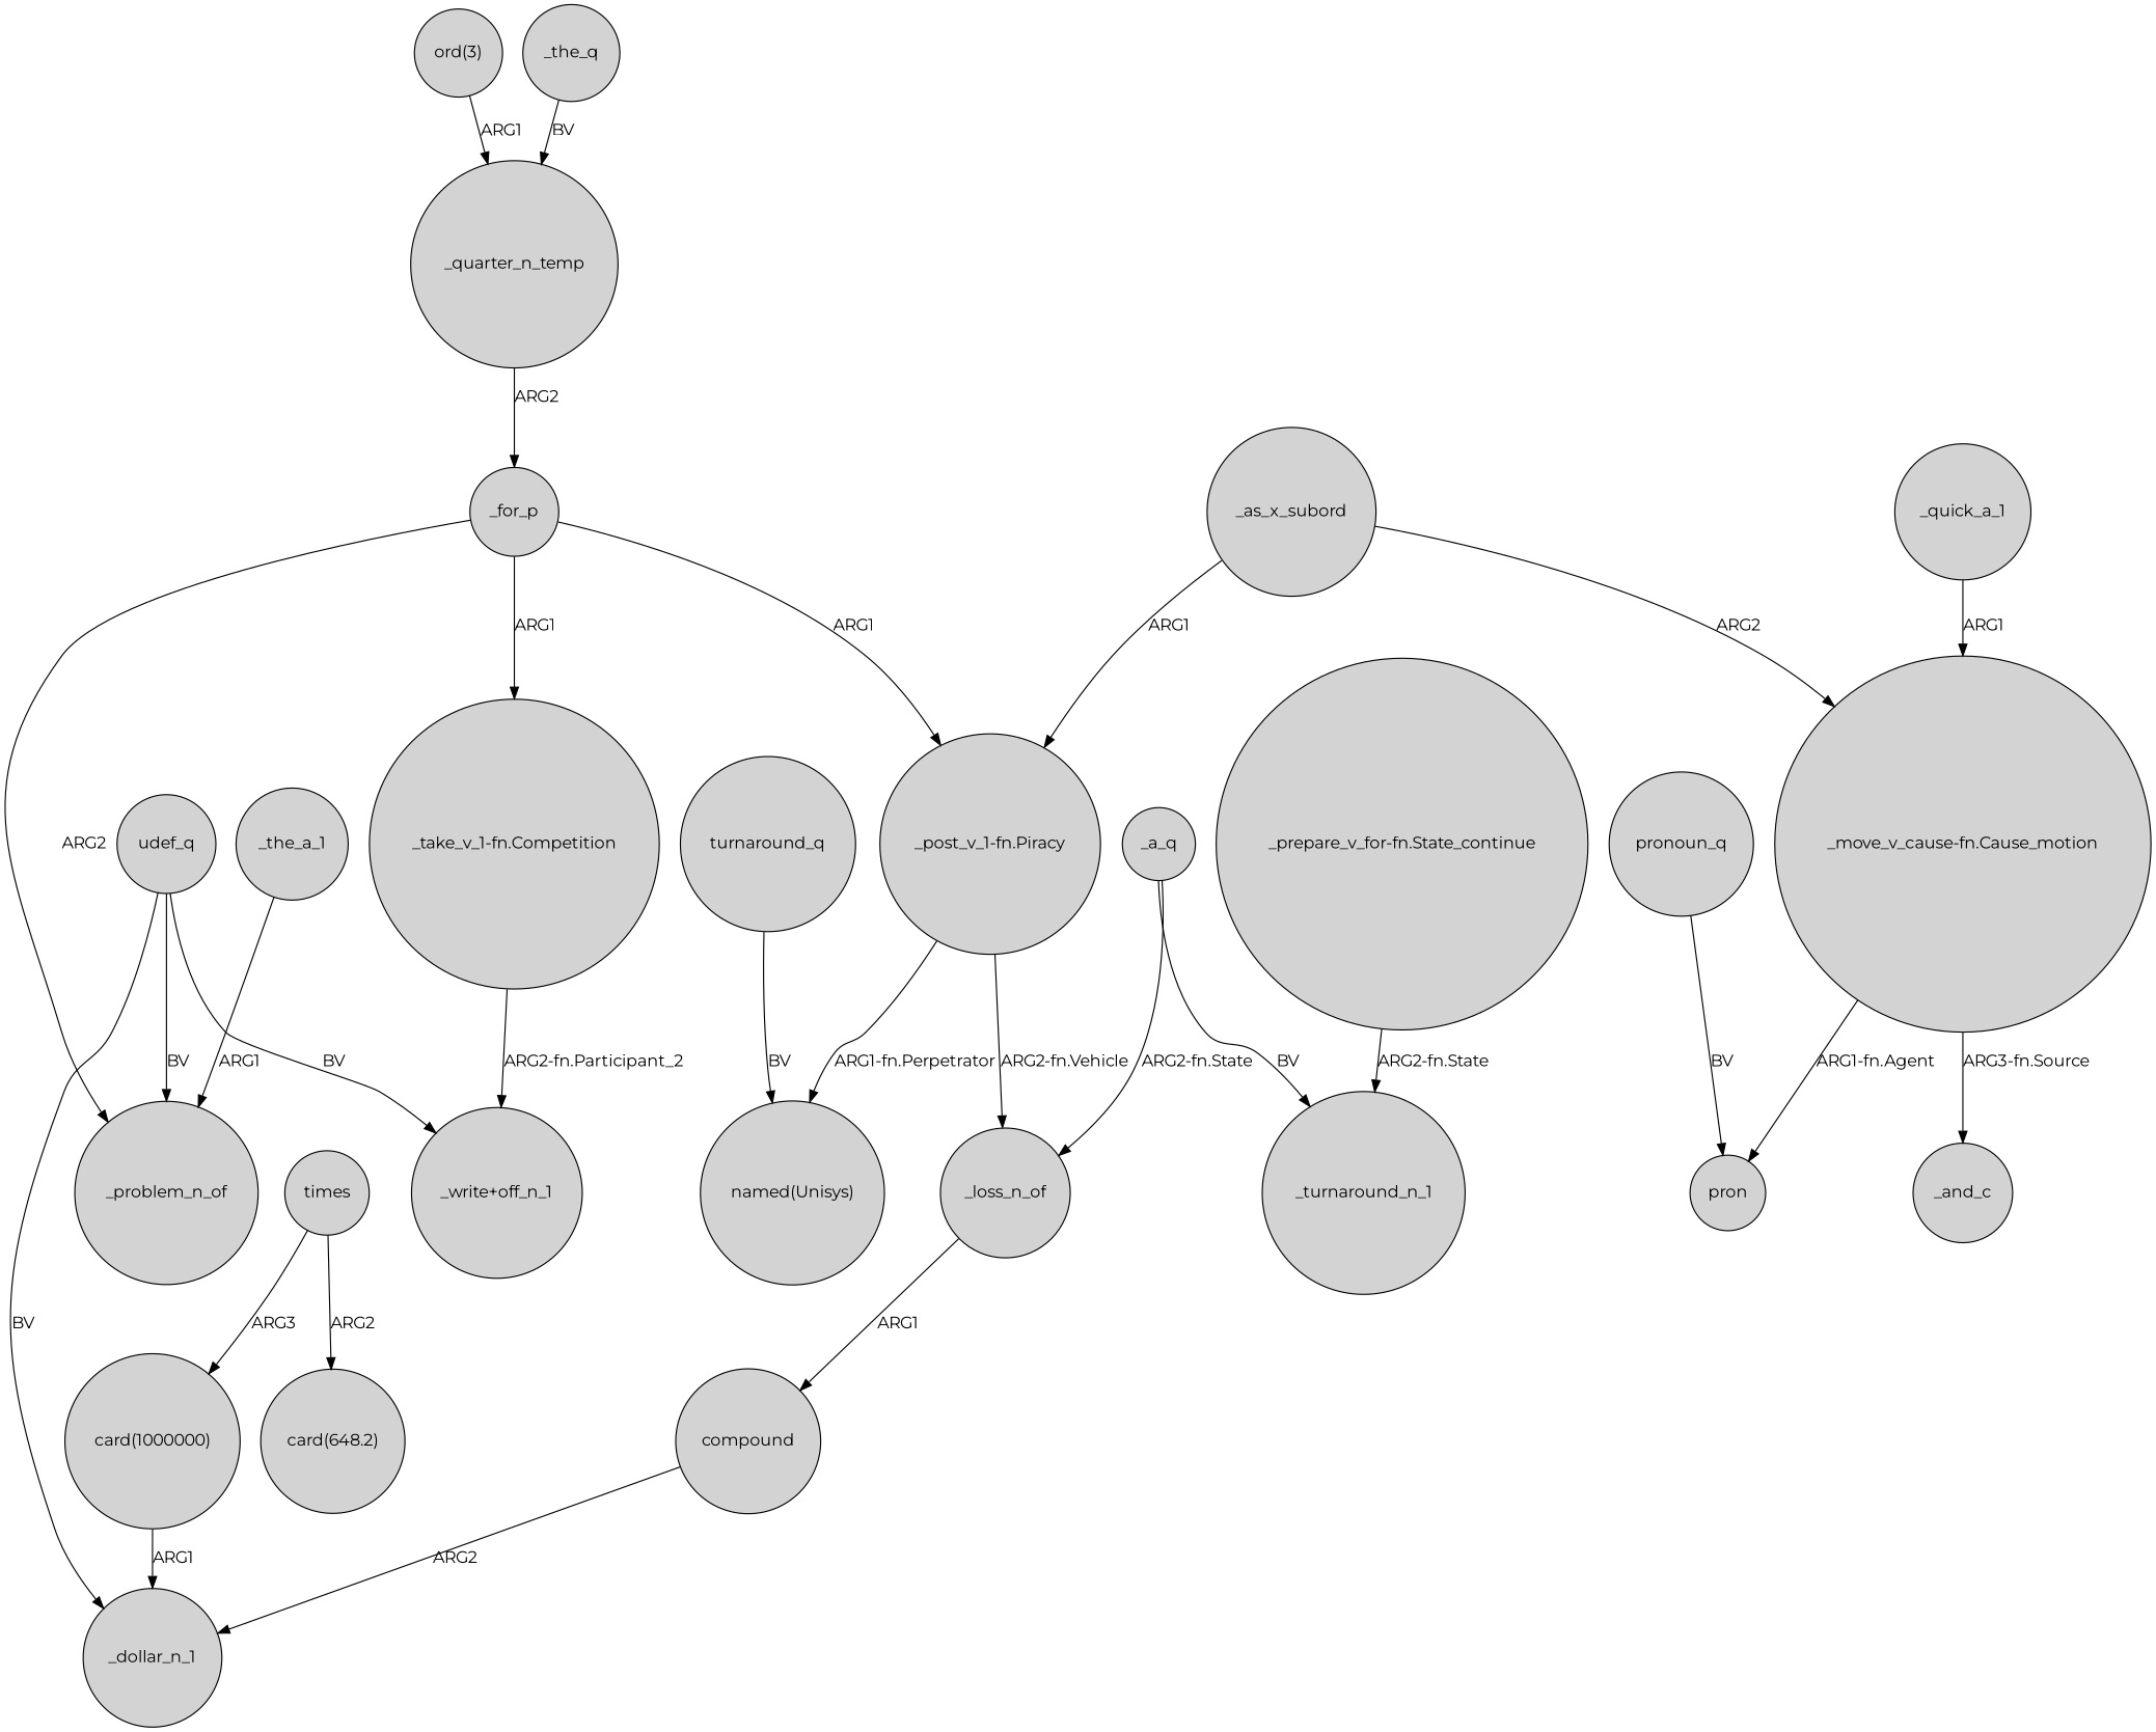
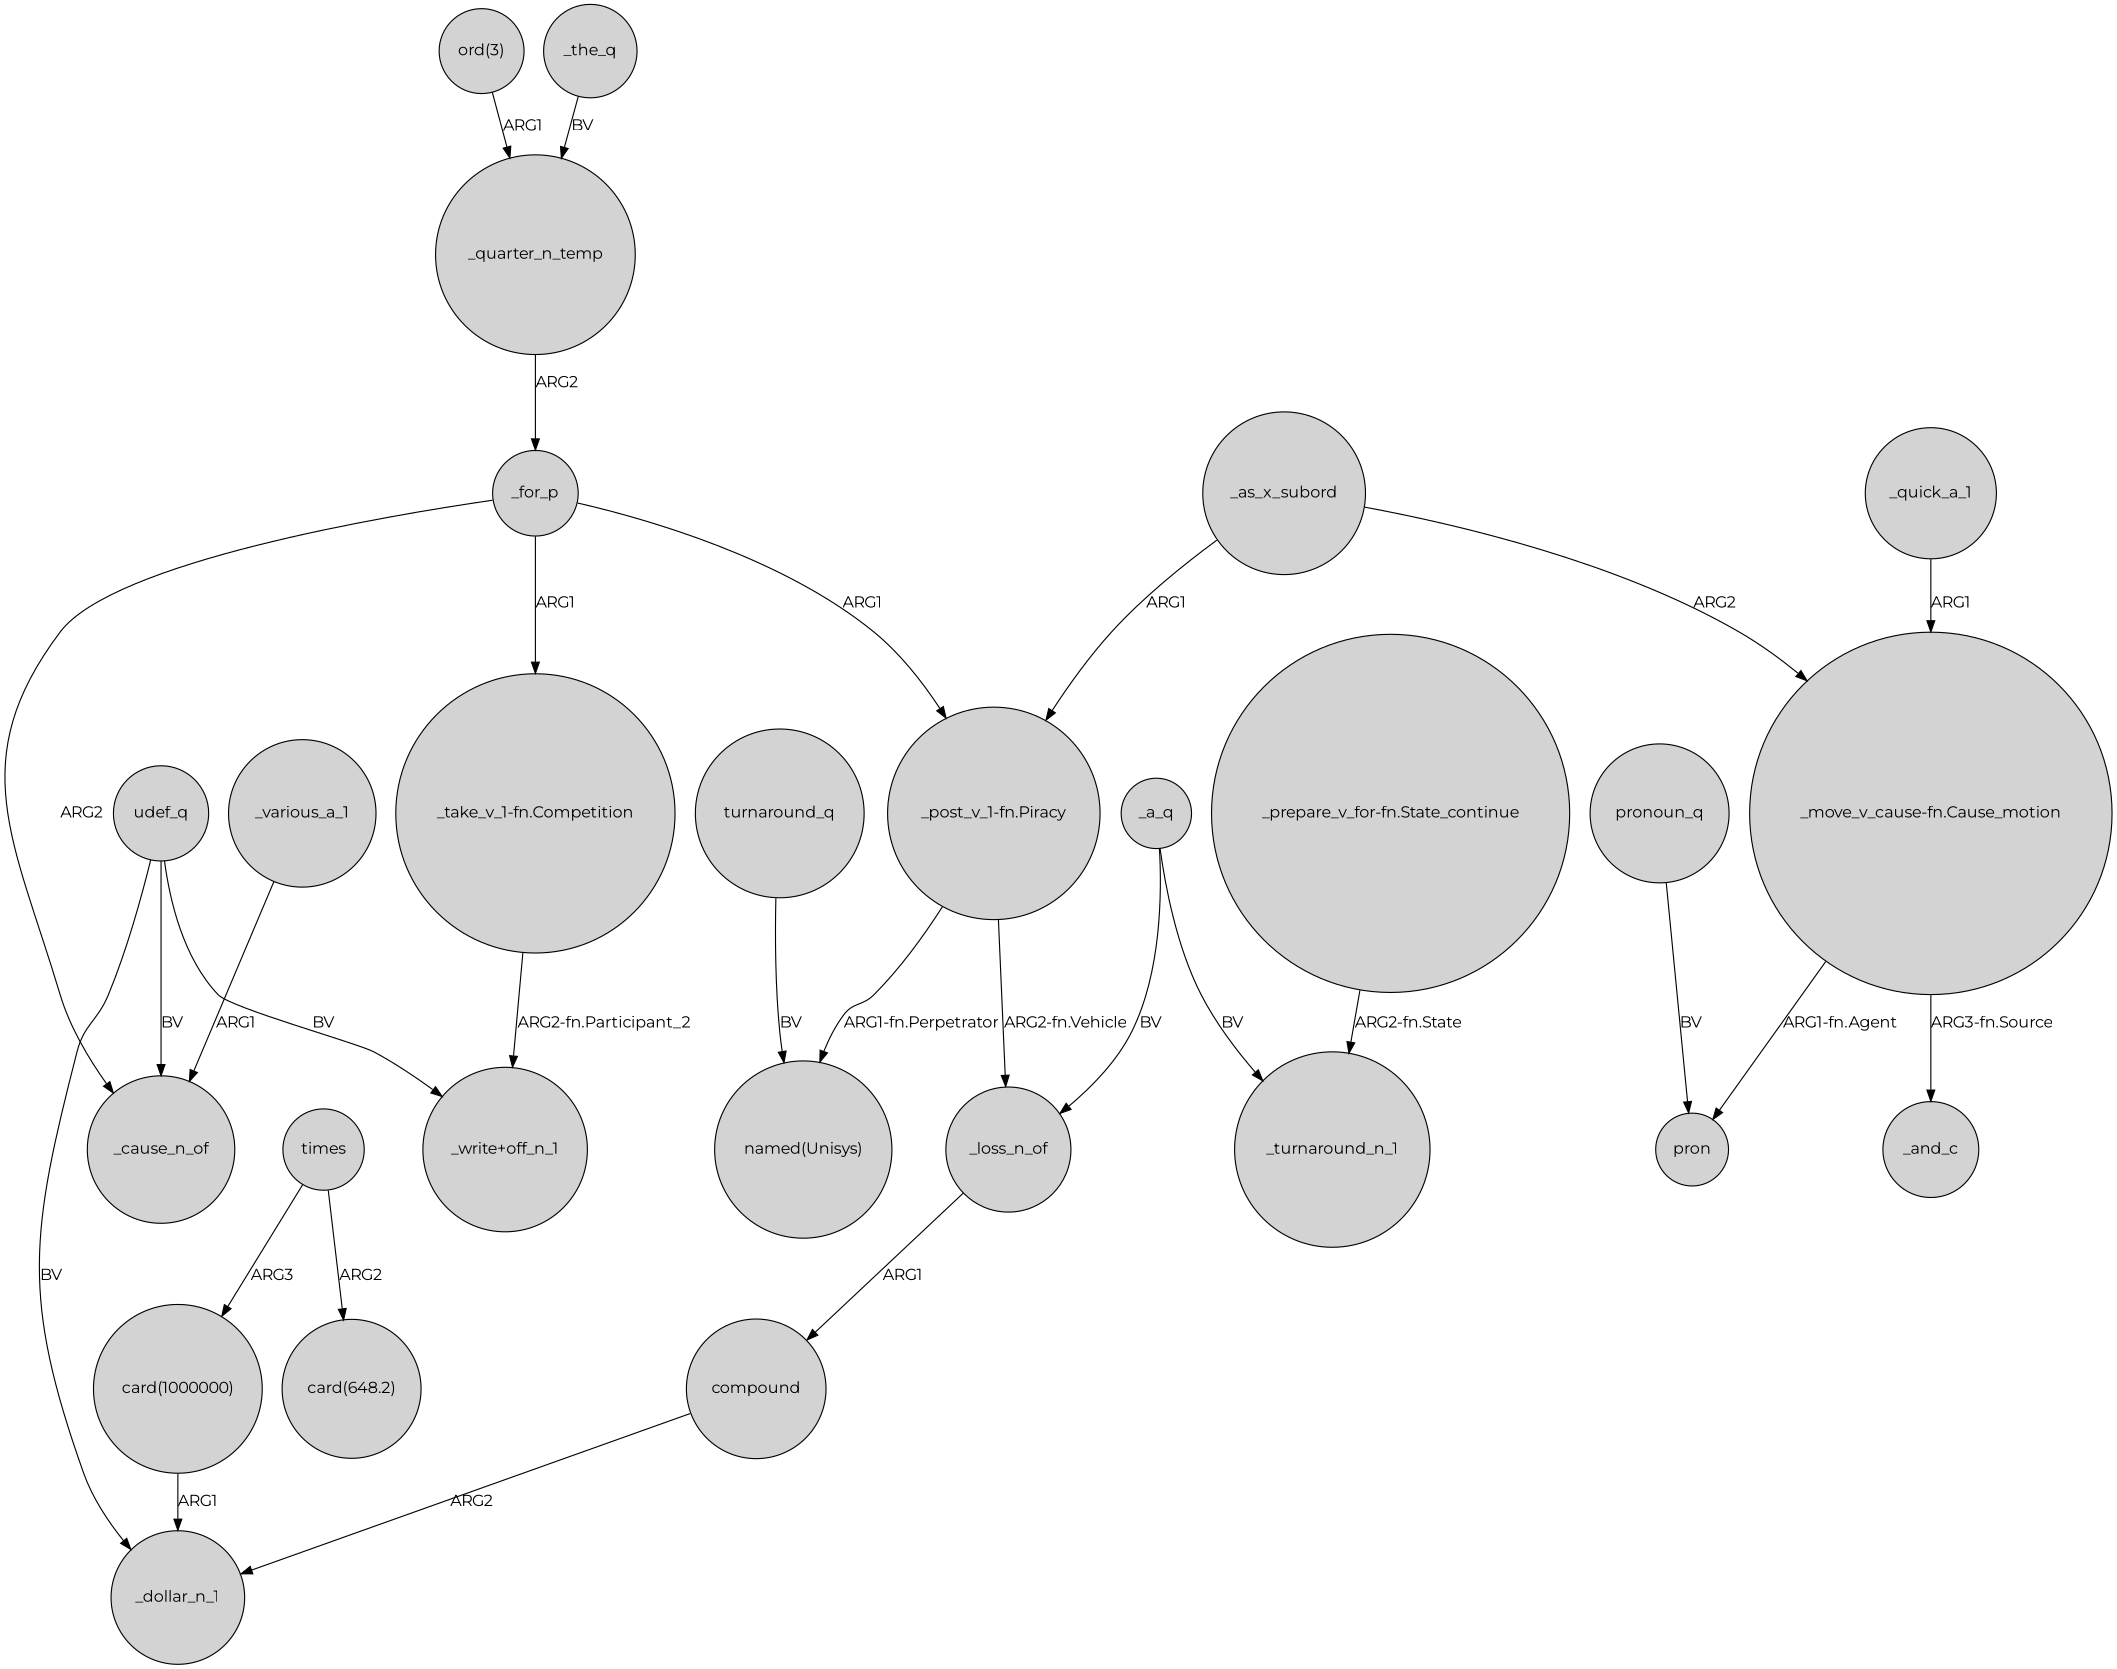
  digraph {
    fontname=Montserrat
    node [fontname=Montserrat shape=circle style=filled]
    edge [fontname=Montserrat]
    _a_q
    _loss_n_of
    _turnaround_n_1
    compound
    "ord(3)"
    _quarter_n_temp
    _for_p
    "_post_v_1-fn.Piracy"
    "named(Unisys)"
    udef_q
-   _problem_n_of
+   _problem_n_of [label=_cause_n_of]
    "_write+off_n_1"
    _dollar_n_1
    "_prepare_v_for-fn.State_continue"
    "_take_v_1-fn.Competition"
    _the_q
    times
    "card(1000000)"
    "card(648.2)"
    "_move_v_cause-fn.Cause_motion"
    _and_c
    pron
    n23 [label=turnaround_q]
    pronoun_q
    _as_x_subord
    _quick_a_1
-   _various_a_1 [label=_the_a_1]
-   _a_q -> _loss_n_of [label="ARG2-fn.State"]
+   _various_a_1
+   _a_q -> _loss_n_of [label=BV]
    _a_q -> _turnaround_n_1 [label=BV]
    _loss_n_of -> compound [label=ARG1]
    compound -> _dollar_n_1 [label=ARG2]
    "ord(3)" -> _quarter_n_temp [label=ARG1]
    _quarter_n_temp -> _for_p [label=ARG2]
    _for_p -> "_post_v_1-fn.Piracy" [label=ARG1]
    _for_p -> _problem_n_of [label=ARG2]
    _for_p -> "_take_v_1-fn.Competition" [label=ARG1]
    "_post_v_1-fn.Piracy" -> _loss_n_of [label="ARG2-fn.Vehicle"]
    "_post_v_1-fn.Piracy" -> "named(Unisys)" [label="ARG1-fn.Perpetrator"]
    udef_q -> _problem_n_of [label=BV]
    udef_q -> "_write+off_n_1" [label=BV]
    udef_q -> _dollar_n_1 [label=BV]
    "_prepare_v_for-fn.State_continue" -> _turnaround_n_1 [label="ARG2-fn.State"]
    "_take_v_1-fn.Competition" -> "_write+off_n_1" [label="ARG2-fn.Participant_2"]
    _the_q -> _quarter_n_temp [label=BV]
    times -> "card(1000000)" [label=ARG3]
    times -> "card(648.2)" [label=ARG2]
    "card(1000000)" -> _dollar_n_1 [label=ARG1]
    "_move_v_cause-fn.Cause_motion" -> _and_c [label="ARG3-fn.Source"]
    "_move_v_cause-fn.Cause_motion" -> pron [label="ARG1-fn.Agent"]
    n23 -> "named(Unisys)" [label=BV]
    pronoun_q -> pron [label=BV]
    _as_x_subord -> "_post_v_1-fn.Piracy" [label=ARG1]
    _as_x_subord -> "_move_v_cause-fn.Cause_motion" [label=ARG2]
    _quick_a_1 -> "_move_v_cause-fn.Cause_motion" [label=ARG1]
    _various_a_1 -> _problem_n_of [label=ARG1]
  }
